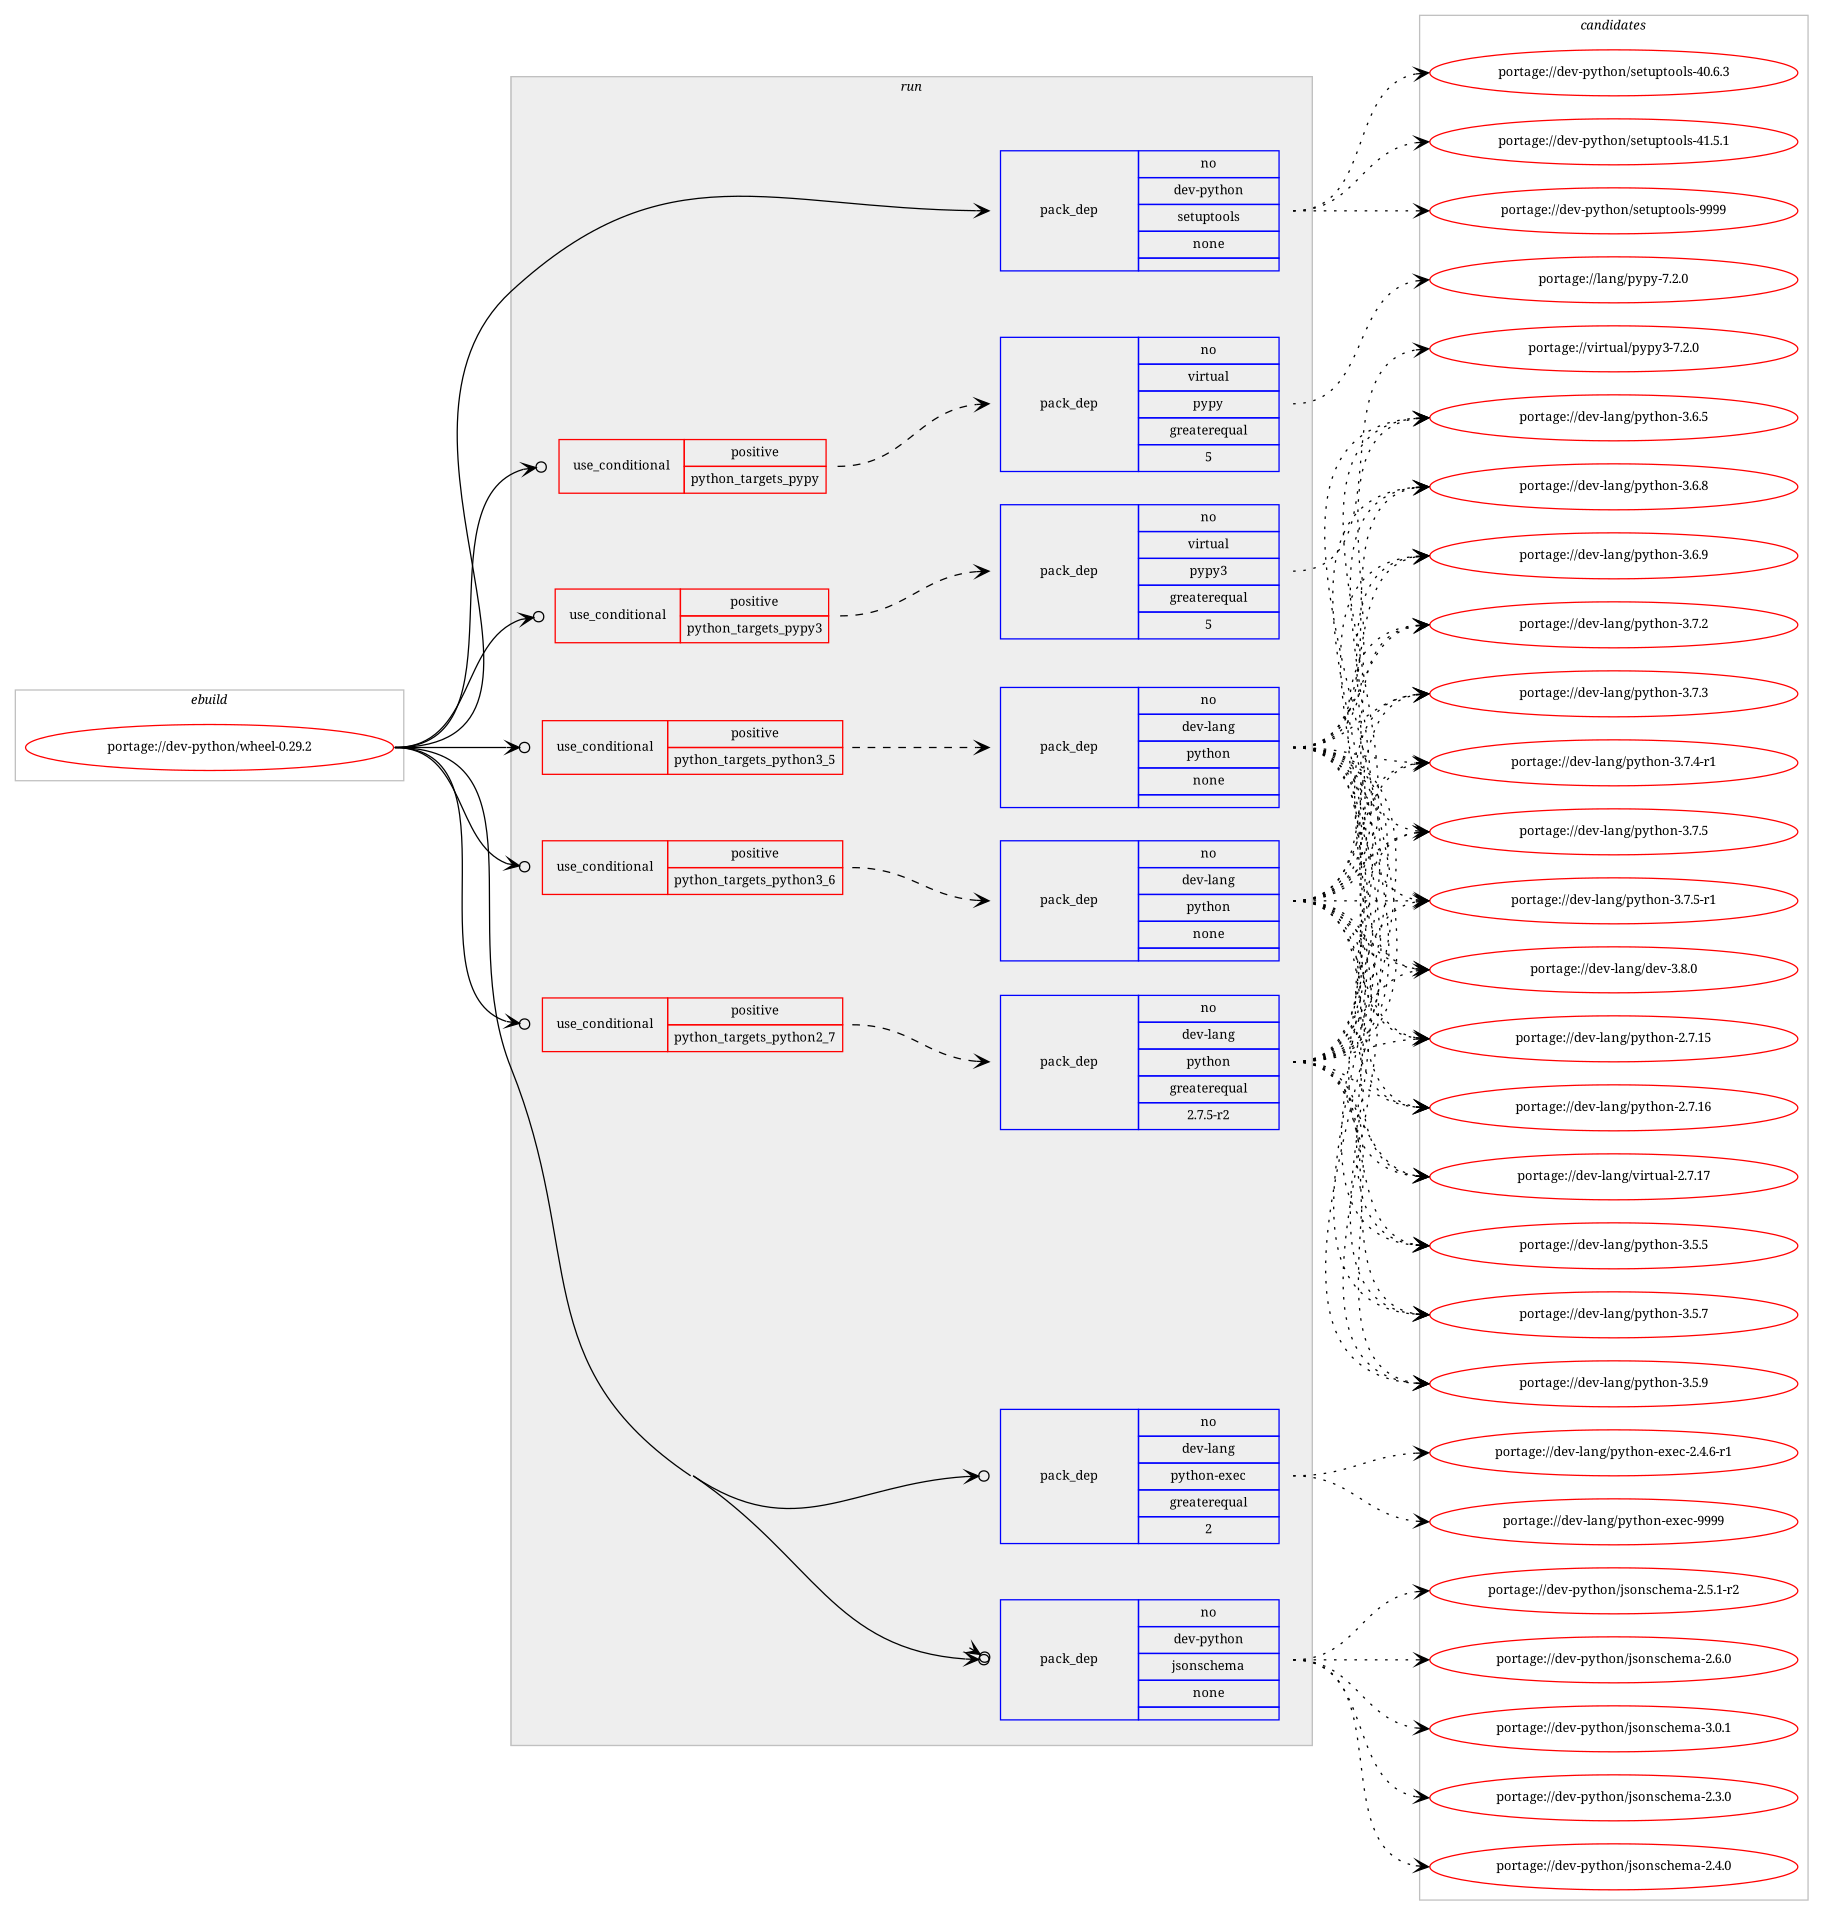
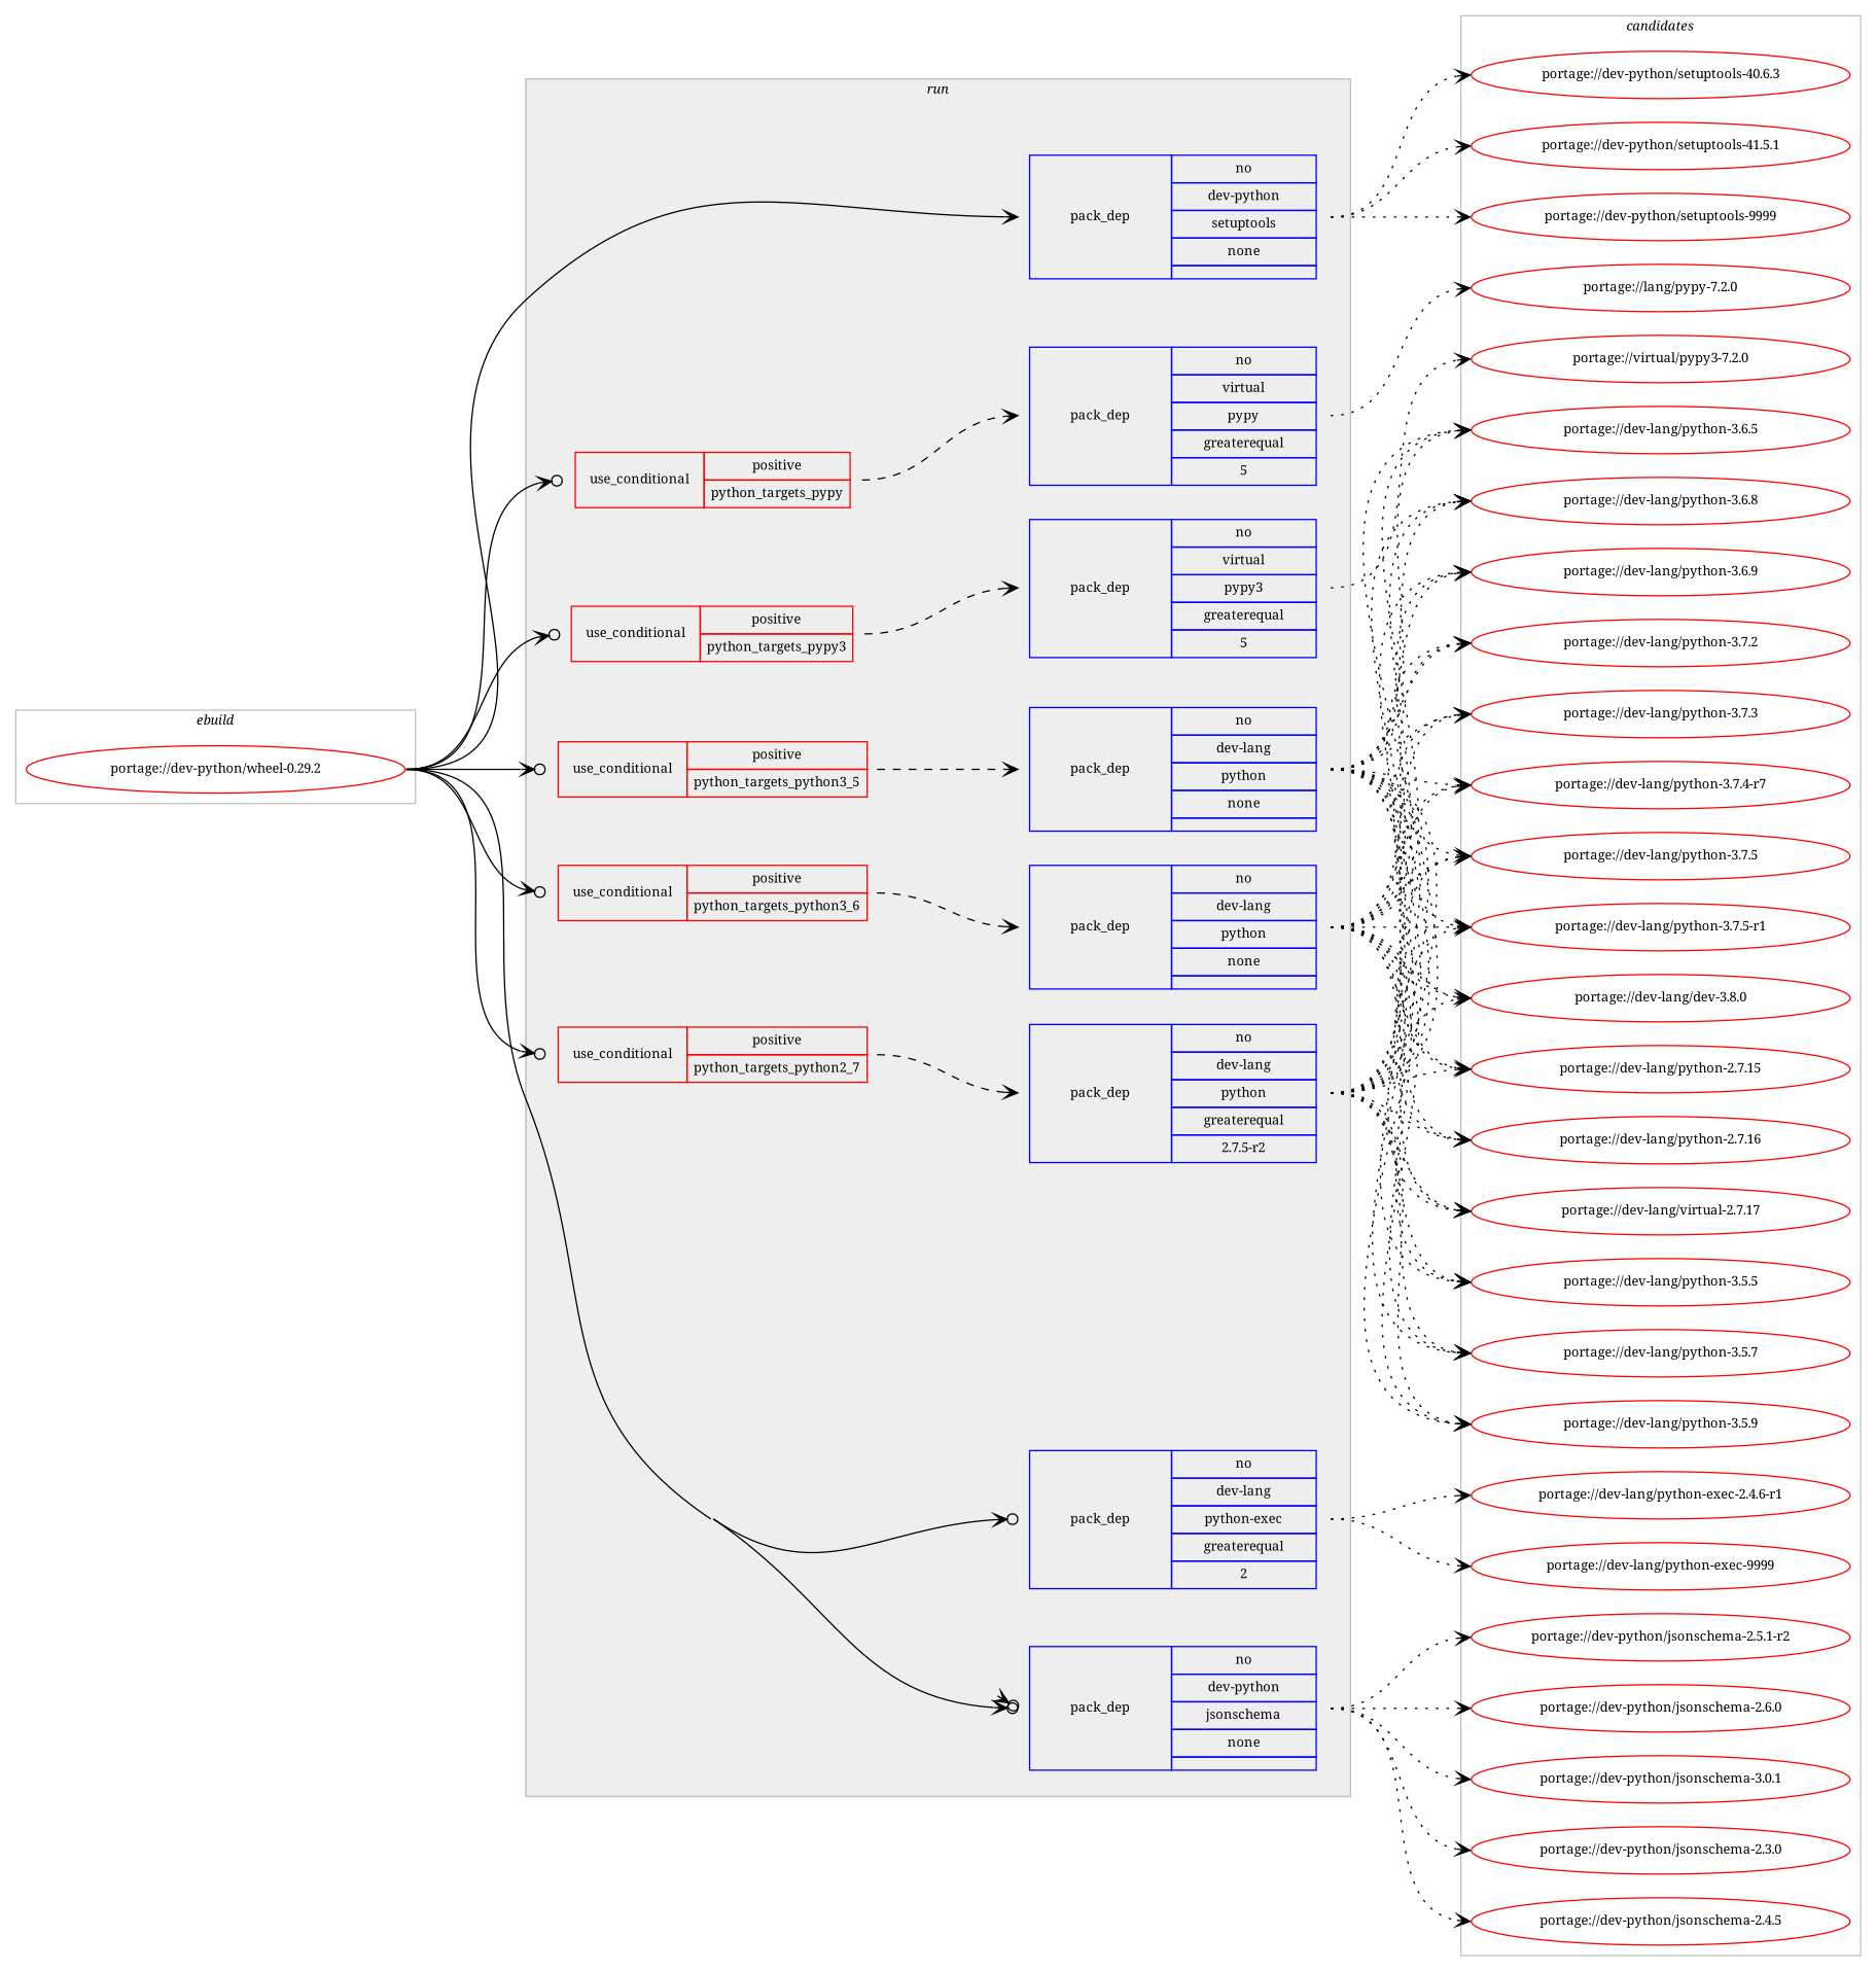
  digraph {
    compound=true
    concentrate=true
    fontname="Noto Serif"
    fontsize=10
    newrank=true
    rankdir=LR
    ranksep=1.5
    node [color=red fontname="Noto Serif" fontsize=10]
    edge [arrowhead=vee fontname="Noto Serif" headport=w style=dotted tailport=e weight=100]
    n1 [label="portage://dev-python/wheel-0.29.2" width=4]
    n2 [color=blue label=<<TABLE BORDER="0" CELLBORDER="1" CELLSPACING="0" CELLPADDING="4" WIDTH="220"><TR><TD ROWSPAN="6" CELLPADDING="30">pack_dep</TD></TR><TR><TD WIDTH="110">no</TD></TR><TR><TD>dev-python</TD></TR><TR><TD>setuptools</TD></TR><TR><TD>none</TD></TR><TR><TD></TD></TR></TABLE>> shape=none]
    n3 [color=blue label=<<TABLE BORDER="0" CELLBORDER="1" CELLSPACING="0" CELLPADDING="4" WIDTH="220"><TR><TD ROWSPAN="6" CELLPADDING="30">pack_dep</TD></TR><TR><TD WIDTH="110">no</TD></TR><TR><TD>virtual</TD></TR><TR><TD>pypy</TD></TR><TR><TD>greaterequal</TD></TR><TR><TD>5</TD></TR></TABLE>> shape=none]
    n4 [label=<<TABLE BORDER="0" CELLBORDER="1" CELLSPACING="0" CELLPADDING="4"><TR><TD ROWSPAN="3" CELLPADDING="10">use_conditional</TD></TR><TR><TD>positive</TD></TR><TR><TD>python_targets_pypy</TD></TR></TABLE>> shape=none]
    n5 [color=blue label=<<TABLE BORDER="0" CELLBORDER="1" CELLSPACING="0" CELLPADDING="4" WIDTH="220"><TR><TD ROWSPAN="6" CELLPADDING="30">pack_dep</TD></TR><TR><TD WIDTH="110">no</TD></TR><TR><TD>virtual</TD></TR><TR><TD>pypy3</TD></TR><TR><TD>greaterequal</TD></TR><TR><TD>5</TD></TR></TABLE>> shape=none]
    n6 [label=<<TABLE BORDER="0" CELLBORDER="1" CELLSPACING="0" CELLPADDING="4"><TR><TD ROWSPAN="3" CELLPADDING="10">use_conditional</TD></TR><TR><TD>positive</TD></TR><TR><TD>python_targets_pypy3</TD></TR></TABLE>> shape=none]
    n7 [color=blue label=<<TABLE BORDER="0" CELLBORDER="1" CELLSPACING="0" CELLPADDING="4" WIDTH="220"><TR><TD ROWSPAN="6" CELLPADDING="30">pack_dep</TD></TR><TR><TD WIDTH="110">no</TD></TR><TR><TD>dev-lang</TD></TR><TR><TD>python</TD></TR><TR><TD>greaterequal</TD></TR><TR><TD>2.7.5-r2</TD></TR></TABLE>> shape=none]
    n8 [label=<<TABLE BORDER="0" CELLBORDER="1" CELLSPACING="0" CELLPADDING="4"><TR><TD ROWSPAN="3" CELLPADDING="10">use_conditional</TD></TR><TR><TD>positive</TD></TR><TR><TD>python_targets_python2_7</TD></TR></TABLE>> shape=none]
    n9 [color=blue label=<<TABLE BORDER="0" CELLBORDER="1" CELLSPACING="0" CELLPADDING="4" WIDTH="220"><TR><TD ROWSPAN="6" CELLPADDING="30">pack_dep</TD></TR><TR><TD WIDTH="110">no</TD></TR><TR><TD>dev-lang</TD></TR><TR><TD>python</TD></TR><TR><TD>none</TD></TR><TR><TD></TD></TR></TABLE>> shape=none]
    n10 [label=<<TABLE BORDER="0" CELLBORDER="1" CELLSPACING="0" CELLPADDING="4"><TR><TD ROWSPAN="3" CELLPADDING="10">use_conditional</TD></TR><TR><TD>positive</TD></TR><TR><TD>python_targets_python3_5</TD></TR></TABLE>> shape=none]
    n11 [color=blue label=<<TABLE BORDER="0" CELLBORDER="1" CELLSPACING="0" CELLPADDING="4" WIDTH="220"><TR><TD ROWSPAN="6" CELLPADDING="30">pack_dep</TD></TR><TR><TD WIDTH="110">no</TD></TR><TR><TD>dev-lang</TD></TR><TR><TD>python</TD></TR><TR><TD>none</TD></TR><TR><TD></TD></TR></TABLE>> shape=none]
    n12 [label=<<TABLE BORDER="0" CELLBORDER="1" CELLSPACING="0" CELLPADDING="4"><TR><TD ROWSPAN="3" CELLPADDING="10">use_conditional</TD></TR><TR><TD>positive</TD></TR><TR><TD>python_targets_python3_6</TD></TR></TABLE>> shape=none]
    n13 [color=blue label=<<TABLE BORDER="0" CELLBORDER="1" CELLSPACING="0" CELLPADDING="4" WIDTH="220"><TR><TD ROWSPAN="6" CELLPADDING="30">pack_dep</TD></TR><TR><TD WIDTH="110">no</TD></TR><TR><TD>dev-lang</TD></TR><TR><TD>python-exec</TD></TR><TR><TD>greaterequal</TD></TR><TR><TD>2</TD></TR></TABLE>> shape=none]
    n14 [color=blue label=<<TABLE BORDER="0" CELLBORDER="1" CELLSPACING="0" CELLPADDING="4" WIDTH="220"><TR><TD ROWSPAN="6" CELLPADDING="30">pack_dep</TD></TR><TR><TD WIDTH="110">no</TD></TR><TR><TD>dev-python</TD></TR><TR><TD>jsonschema</TD></TR><TR><TD>none</TD></TR><TR><TD></TD></TR></TABLE>> shape=none]
    n15 [label="portage://dev-python/setuptools-40.6.3" width=4]
    n16 [label="portage://dev-python/setuptools-41.5.1" width=4]
    n17 [label="portage://dev-python/setuptools-9999" width=4]
    n18 [label="portage://lang/pypy-7.2.0" width=4]
    n19 [label="portage://virtual/pypy3-7.2.0" width=4]
    n20 [label="portage://dev-lang/python-2.7.15" width=4]
    n21 [label="portage://dev-lang/python-2.7.16" width=4]
    n22 [label="portage://dev-lang/virtual-2.7.17" width=4]
    n23 [label="portage://dev-lang/python-3.5.5" width=4]
    n24 [label="portage://dev-lang/python-3.5.7" width=4]
    n25 [label="portage://dev-lang/python-3.5.9" width=4]
    n26 [label="portage://dev-lang/python-3.6.5" width=4]
    n27 [label="portage://dev-lang/python-3.6.8" width=4]
    n28 [label="portage://dev-lang/python-3.6.9" width=4]
    n29 [label="portage://dev-lang/python-3.7.2" width=4]
    n30 [label="portage://dev-lang/python-3.7.3" width=4]
-   n31 [label="portage://dev-lang/python-3.7.4-r1" width=4]
+   n31 [label="portage://dev-lang/python-3.7.4-r7" width=4]
    n32 [label="portage://dev-lang/python-3.7.5" width=4]
    n33 [label="portage://dev-lang/python-3.7.5-r1" width=4]
    n34 [label="portage://dev-lang/dev-3.8.0" width=4]
    n35 [label="portage://dev-lang/python-exec-2.4.6-r1" width=4]
    n36 [label="portage://dev-lang/python-exec-9999" width=4]
    n37 [label="portage://dev-python/jsonschema-2.3.0" width=4]
-   n38 [label="portage://dev-python/jsonschema-2.4.0" width=4]
+   n38 [label="portage://dev-python/jsonschema-2.4.5" width=4]
    n39 [label="portage://dev-python/jsonschema-2.5.1-r2" width=4]
    n40 [label="portage://dev-python/jsonschema-2.6.0" width=4]
    n41 [label="portage://dev-python/jsonschema-3.0.1" width=4]
    subgraph cluster_1 {
      color=gray
      label=<<i>ebuild</i>>
      rank=same
      n1
    }
    subgraph cluster_2 {
      color=gray
      label=<<i>dependencies</i>>
      subgraph cluster_3 {
        color=gray
        fillcolor="#eeeeee"
        label=<<i>compile</i>>
        style=filled
        subgraph sub_4 {
          color=gray
          fillcolor="#eeeeee"
          label=<<i>compile</i>>
          style=filled
          n2
        }
      }
      subgraph cluster_5 {
        color=gray
        fillcolor="#eeeeee"
        label=<<i>compile and run</i>>
        style=filled
        subgraph sub_6 {
          color=gray
          fillcolor="#eeeeee"
          label=<<i>compile and run</i>>
          style=filled
          n4
          subgraph sub_7 {
            color=gray
            fillcolor="#eeeeee"
            label=<<i>compile and run</i>>
            style=filled
            n3
          }
        }
        subgraph sub_8 {
          color=gray
          fillcolor="#eeeeee"
          label=<<i>compile and run</i>>
          style=filled
          n6
          subgraph sub_9 {
            color=gray
            fillcolor="#eeeeee"
            label=<<i>compile and run</i>>
            style=filled
            n5
          }
        }
        subgraph sub_10 {
          color=gray
          fillcolor="#eeeeee"
          label=<<i>compile and run</i>>
          style=filled
          n8
          subgraph sub_11 {
            color=gray
            fillcolor="#eeeeee"
            label=<<i>compile and run</i>>
            style=filled
            n7
          }
        }
        subgraph sub_12 {
          color=gray
          fillcolor="#eeeeee"
          label=<<i>compile and run</i>>
          style=filled
          n10
          subgraph sub_13 {
            color=gray
            fillcolor="#eeeeee"
            label=<<i>compile and run</i>>
            style=filled
            n9
          }
        }
        subgraph sub_14 {
          color=gray
          fillcolor="#eeeeee"
          label=<<i>compile and run</i>>
          style=filled
          n12
          subgraph sub_15 {
            color=gray
            fillcolor="#eeeeee"
            label=<<i>compile and run</i>>
            style=filled
            n11
          }
        }
        subgraph sub_16 {
          color=gray
          fillcolor="#eeeeee"
          label=<<i>compile and run</i>>
          style=filled
          n13
        }
        subgraph sub_17 {
          color=gray
          fillcolor="#eeeeee"
          label=<<i>compile and run</i>>
          style=filled
          n14
        }
      }
      subgraph cluster_18 {
        color=gray
        fillcolor="#eeeeee"
        label=<<i>run</i>>
        style=filled
      }
    }
    subgraph cluster_19 {
      color=gray
      label=<<i>candidates</i>>
      rank=same
      subgraph sub_20 {
        color=black
        label=<<i>candidates</i>>
        nodesep=1
        rank=same
        n15
        n16
        n17
      }
      subgraph sub_21 {
        color=black
        label=<<i>candidates</i>>
        nodesep=1
        rank=same
        n18
      }
      subgraph sub_22 {
        color=black
        label=<<i>candidates</i>>
        nodesep=1
        rank=same
        n19
      }
      subgraph sub_23 {
        color=black
        label=<<i>candidates</i>>
        nodesep=1
        rank=same
        n20
        n21
        n22
        n23
        n24
        n25
        n26
        n27
        n28
        n29
        n30
        n31
        n32
        n33
        n34
      }
      subgraph sub_24 {
        color=black
        label=<<i>candidates</i>>
        nodesep=1
        rank=same
        n20
        n21
        n22
        n23
        n24
        n25
        n26
        n27
        n28
        n29
        n30
        n31
        n32
        n33
        n34
      }
      subgraph sub_25 {
        color=black
        label=<<i>candidates</i>>
        nodesep=1
        rank=same
        n20
        n21
        n22
        n23
        n24
        n25
        n26
        n27
        n28
        n29
        n30
        n31
        n32
        n33
        n34
      }
      subgraph sub_26 {
        color=black
        label=<<i>candidates</i>>
        nodesep=1
        rank=same
        n35
        n36
      }
      subgraph sub_27 {
        color=black
        label=<<i>candidates</i>>
        nodesep=1
        rank=same
        n37
        n38
        n39
        n40
        n41
      }
    }
    n1 -> n2 [style=solid weight=20]
    n1 -> n4 [arrowhead=odotvee style=solid weight=20]
    n1 -> n6 [arrowhead=odotvee style=solid weight=20]
    n1 -> n8 [arrowhead=odotvee style=solid weight=20]
    n1 -> n10 [arrowhead=odotvee style=solid weight=20]
    n1 -> n12 [arrowhead=odotvee style=solid weight=20]
    n1 -> n13 [arrowhead=odotvee style=solid weight=20]
    n1 -> n14 [arrowhead=odotvee style=solid weight=20]
    n2 -> n15
    n2 -> n16
    n2 -> n17
    n3 -> n18
    n4 -> n3 [style=dashed weight=20]
    n5 -> n19
    n6 -> n5 [style=dashed weight=20]
    n7 -> n20
    n7 -> n21
    n7 -> n22
    n7 -> n23
    n7 -> n24
    n7 -> n25
    n7 -> n26
    n7 -> n27
    n7 -> n28
    n7 -> n29
    n7 -> n30
    n7 -> n31
    n7 -> n32
    n7 -> n33
    n7 -> n34
    n8 -> n7 [style=dashed weight=20]
    n9 -> n20
    n9 -> n21
    n9 -> n22
    n9 -> n23
    n9 -> n24
    n9 -> n25
    n9 -> n26
    n9 -> n27
    n9 -> n28
    n9 -> n29
    n9 -> n30
    n9 -> n31
    n9 -> n32
    n9 -> n33
    n9 -> n34
    n10 -> n9 [style=dashed weight=20]
    n11 -> n20
    n11 -> n21
    n11 -> n22
    n11 -> n23
    n11 -> n24
    n11 -> n25
    n11 -> n26
    n11 -> n27
    n11 -> n28
    n11 -> n29
    n11 -> n30
    n11 -> n31
    n11 -> n32
    n11 -> n33
    n11 -> n34
    n12 -> n11 [style=dashed weight=20]
    n13 -> n35
    n13 -> n36
    n14 -> n37
    n14 -> n38
    n14 -> n39
    n14 -> n40
    n14 -> n41
  }
